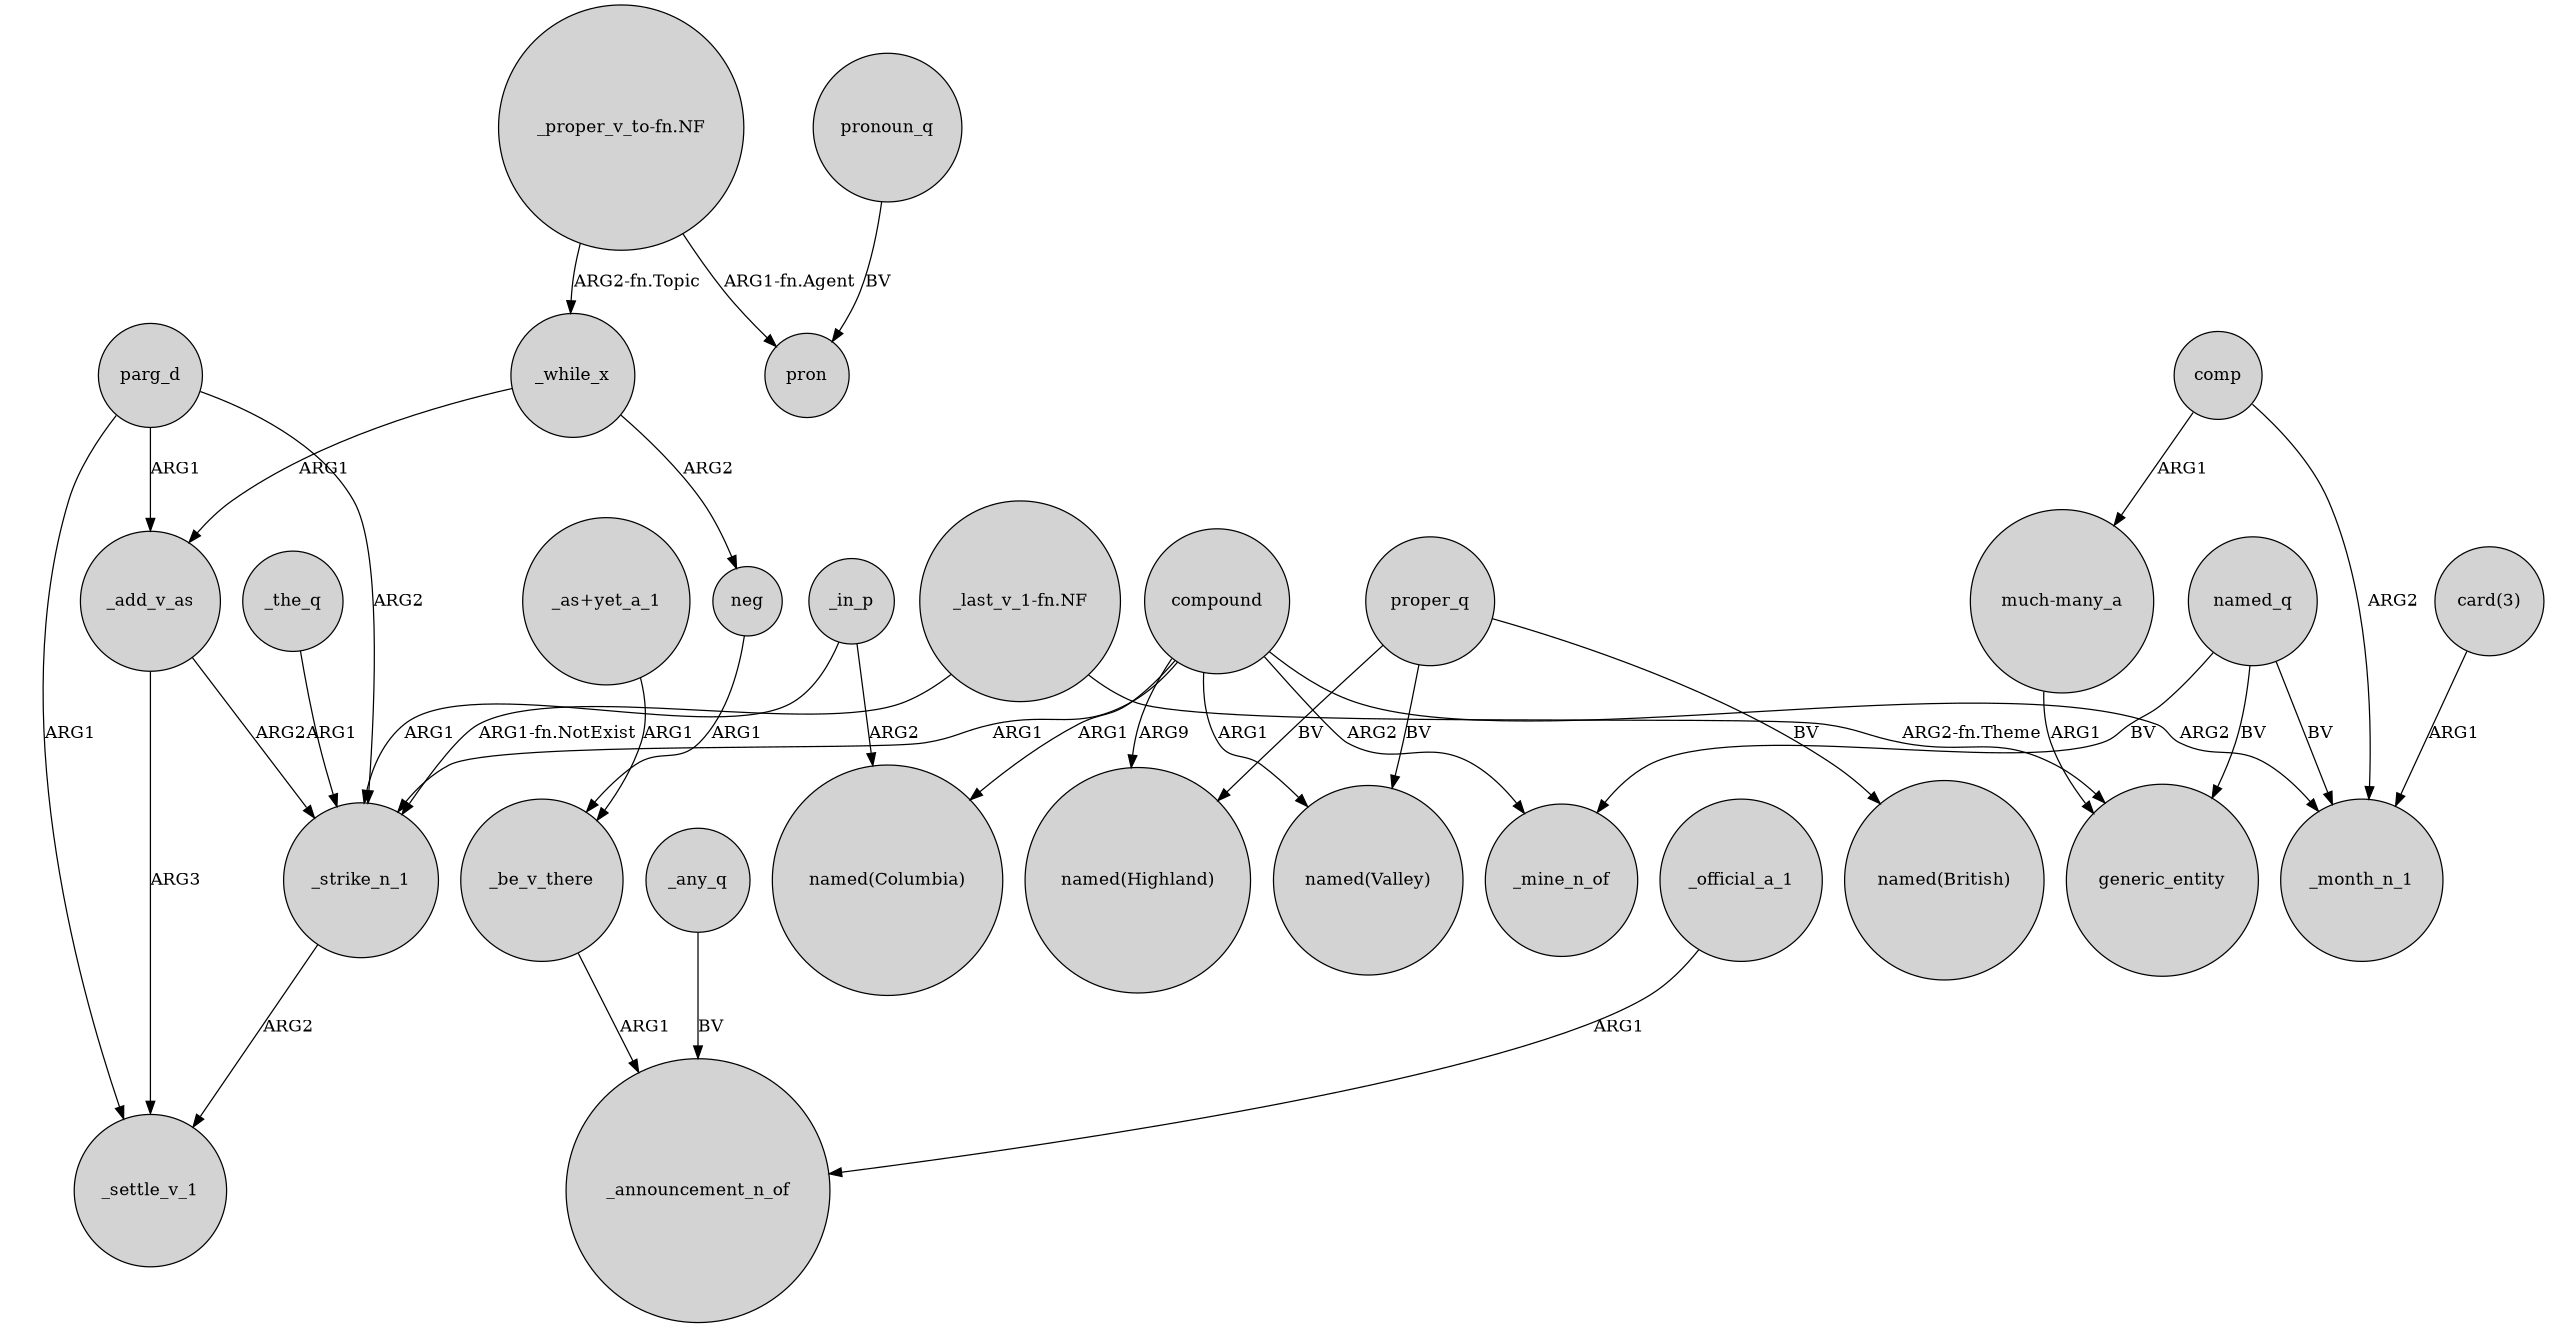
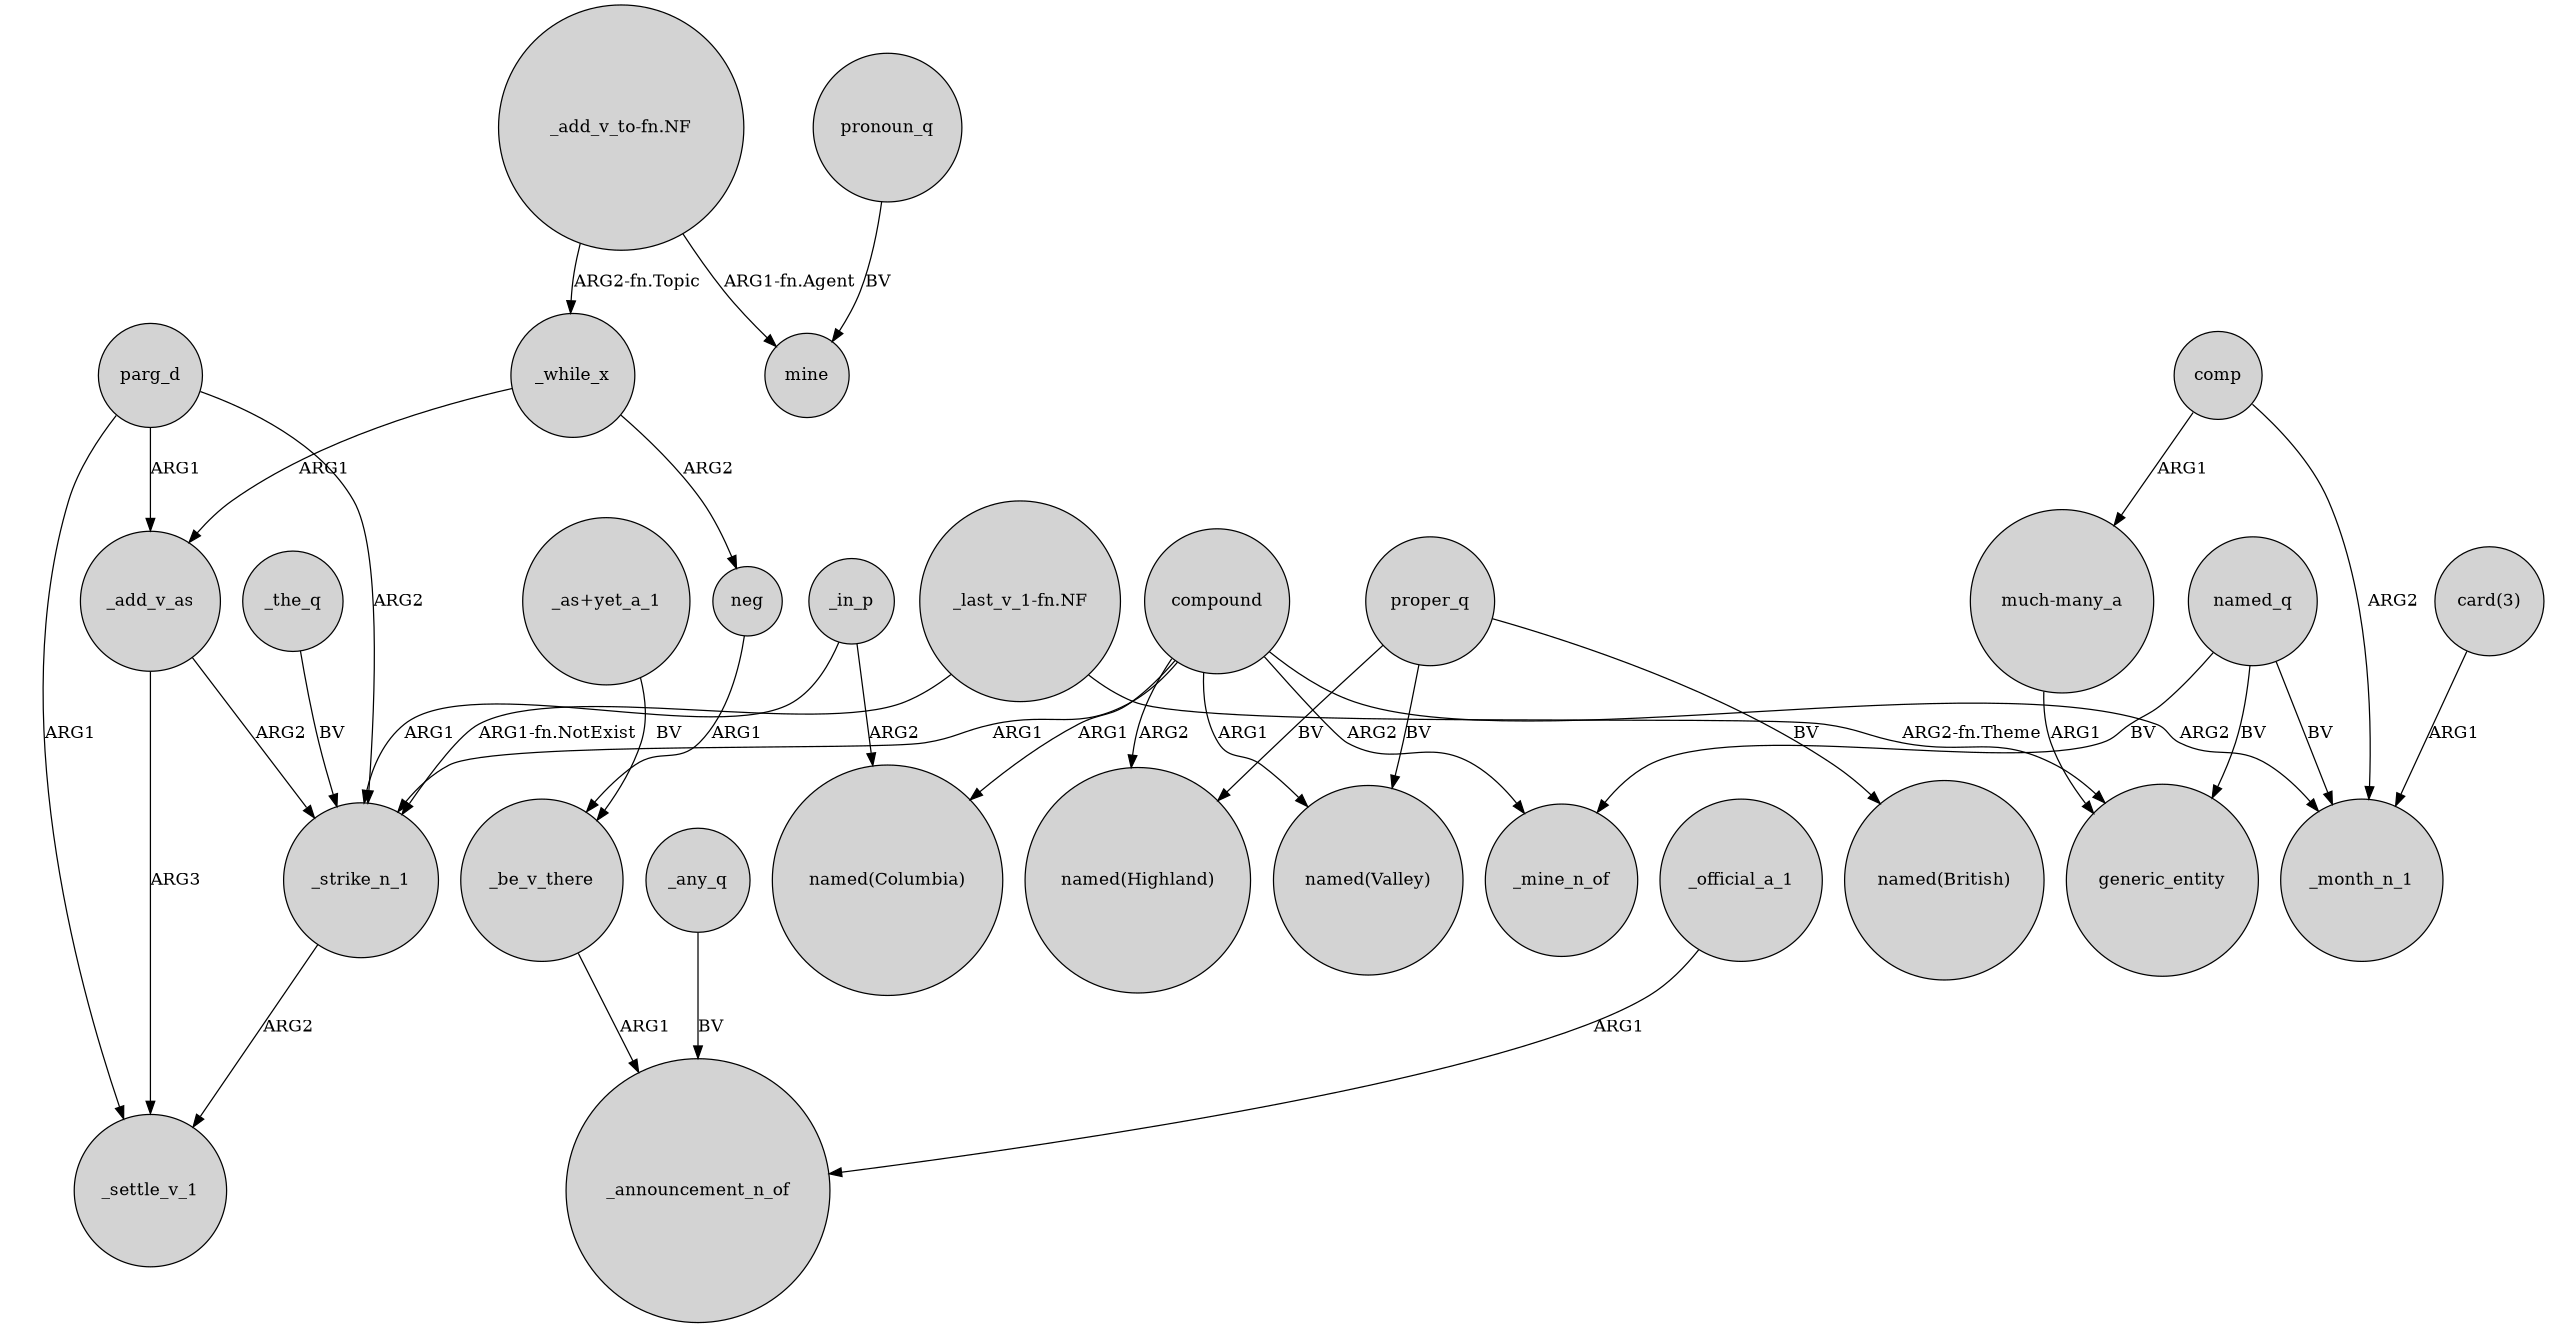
  digraph {
    node [shape=circle style=filled]
    _strike_n_1
    _settle_v_1
    compound
    "named(Highland)"
    "named(Columbia)"
    "named(Valley)"
    _mine_n_of
    _month_n_1
    n9 [label=named_q]
    generic_entity
    comp
    "much-many_a"
    "_last_v_1-fn.NF"
    parg_d
    n15 [label=_add_v_as]
    _any_q
    _announcement_n_of
    _the_q
    proper_q
    "named(British)"
    _in_p
    pronoun_q
-   pron
+   pron [label=mine]
    _be_v_there
    "_as+yet_a_1"
-   "_add_v_to-fn.NF" [label="_proper_v_to-fn.NF"]
+   "_add_v_to-fn.NF"
    _while_x
    neg
    _official_a_1
    "card(3)"
    _strike_n_1 -> _settle_v_1 [label=ARG2]
    compound -> _strike_n_1 [label=ARG1]
-   compound -> "named(Highland)" [label=ARG9]
+   compound -> "named(Highland)" [label=ARG2]
    compound -> "named(Columbia)" [label=ARG1]
    compound -> "named(Valley)" [label=ARG1]
    compound -> _mine_n_of [label=ARG2]
    compound -> _month_n_1 [label=ARG2]
    n9 -> _mine_n_of [label=BV]
    n9 -> _month_n_1 [label=BV]
    n9 -> generic_entity [label=BV]
    comp -> _month_n_1 [label=ARG2]
    comp -> "much-many_a" [label=ARG1]
    "much-many_a" -> generic_entity [label=ARG1]
    "_last_v_1-fn.NF" -> _strike_n_1 [label="ARG1-fn.NotExist"]
    "_last_v_1-fn.NF" -> generic_entity [label="ARG2-fn.Theme"]
    parg_d -> _strike_n_1 [label=ARG2]
    parg_d -> _settle_v_1 [label=ARG1]
    parg_d -> n15 [label=ARG1]
    n15 -> _strike_n_1 [label=ARG2]
    n15 -> _settle_v_1 [label=ARG3]
    _any_q -> _announcement_n_of [label=BV]
-   _the_q -> _strike_n_1 [label=ARG1]
+   _the_q -> _strike_n_1 [label=BV]
    proper_q -> "named(Highland)" [label=BV]
    proper_q -> "named(Valley)" [label=BV]
    proper_q -> "named(British)" [label=BV]
    _in_p -> _strike_n_1 [label=ARG1]
    _in_p -> "named(Columbia)" [label=ARG2]
    pronoun_q -> pron [label=BV]
    _be_v_there -> _announcement_n_of [label=ARG1]
-   "_as+yet_a_1" -> _be_v_there [label=ARG1]
+   "_as+yet_a_1" -> _be_v_there [label=BV]
    "_add_v_to-fn.NF" -> pron [label="ARG1-fn.Agent"]
    "_add_v_to-fn.NF" -> _while_x [label="ARG2-fn.Topic"]
    _while_x -> n15 [label=ARG1]
    _while_x -> neg [label=ARG2]
    neg -> _be_v_there [label=ARG1]
    _official_a_1 -> _announcement_n_of [label=ARG1]
    "card(3)" -> _month_n_1 [label=ARG1]
  }
